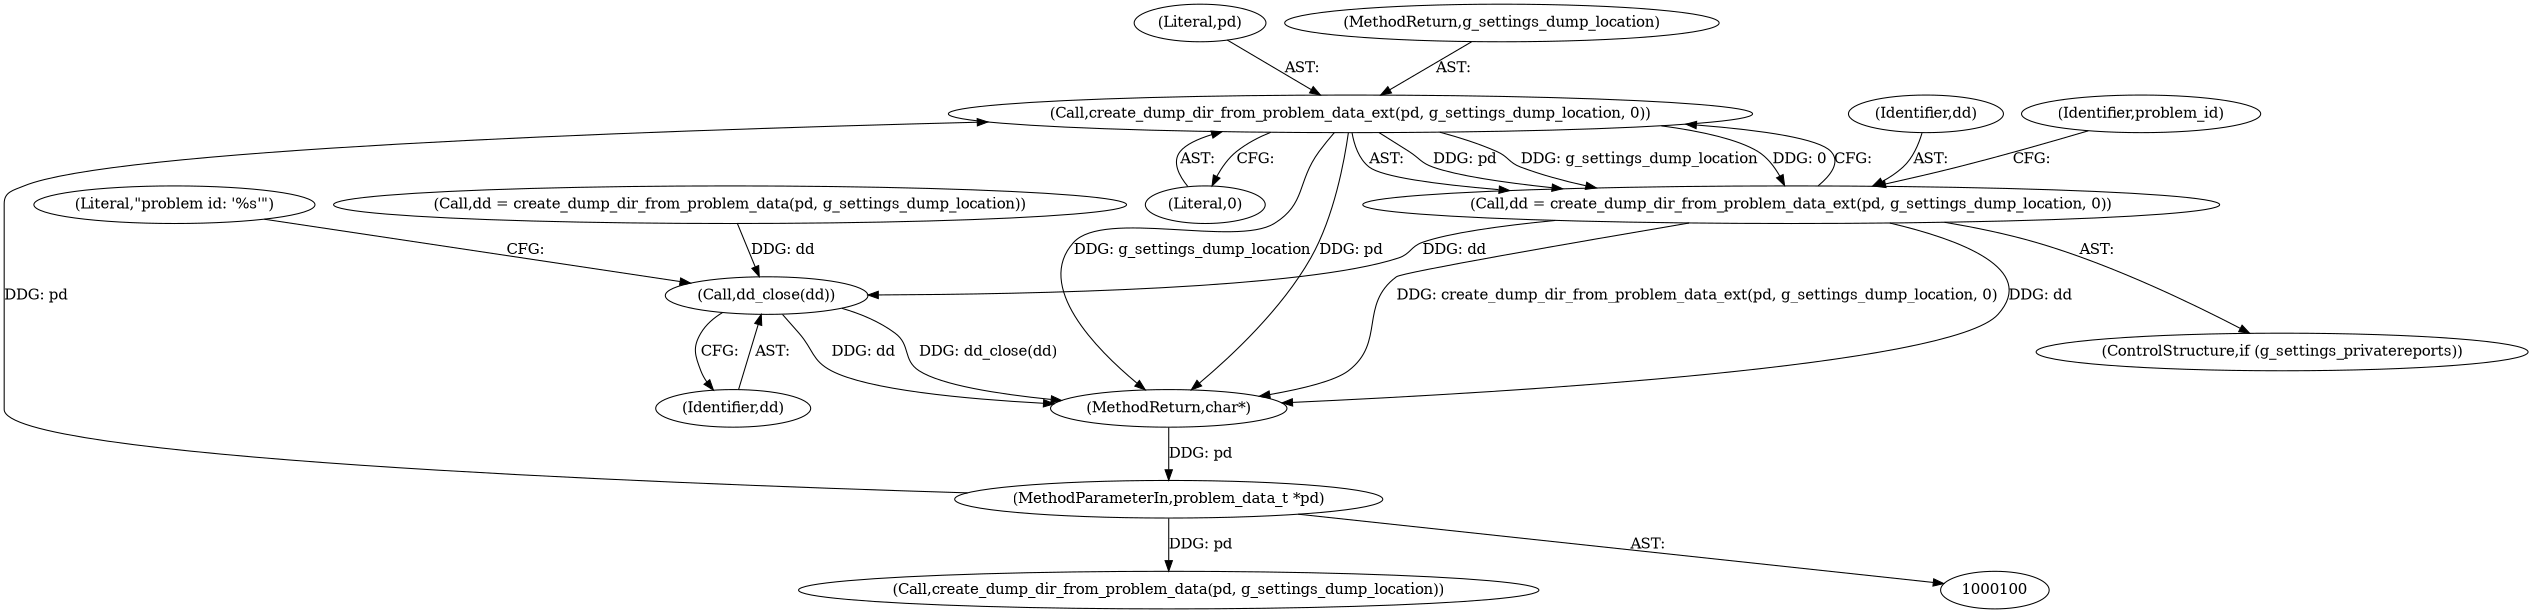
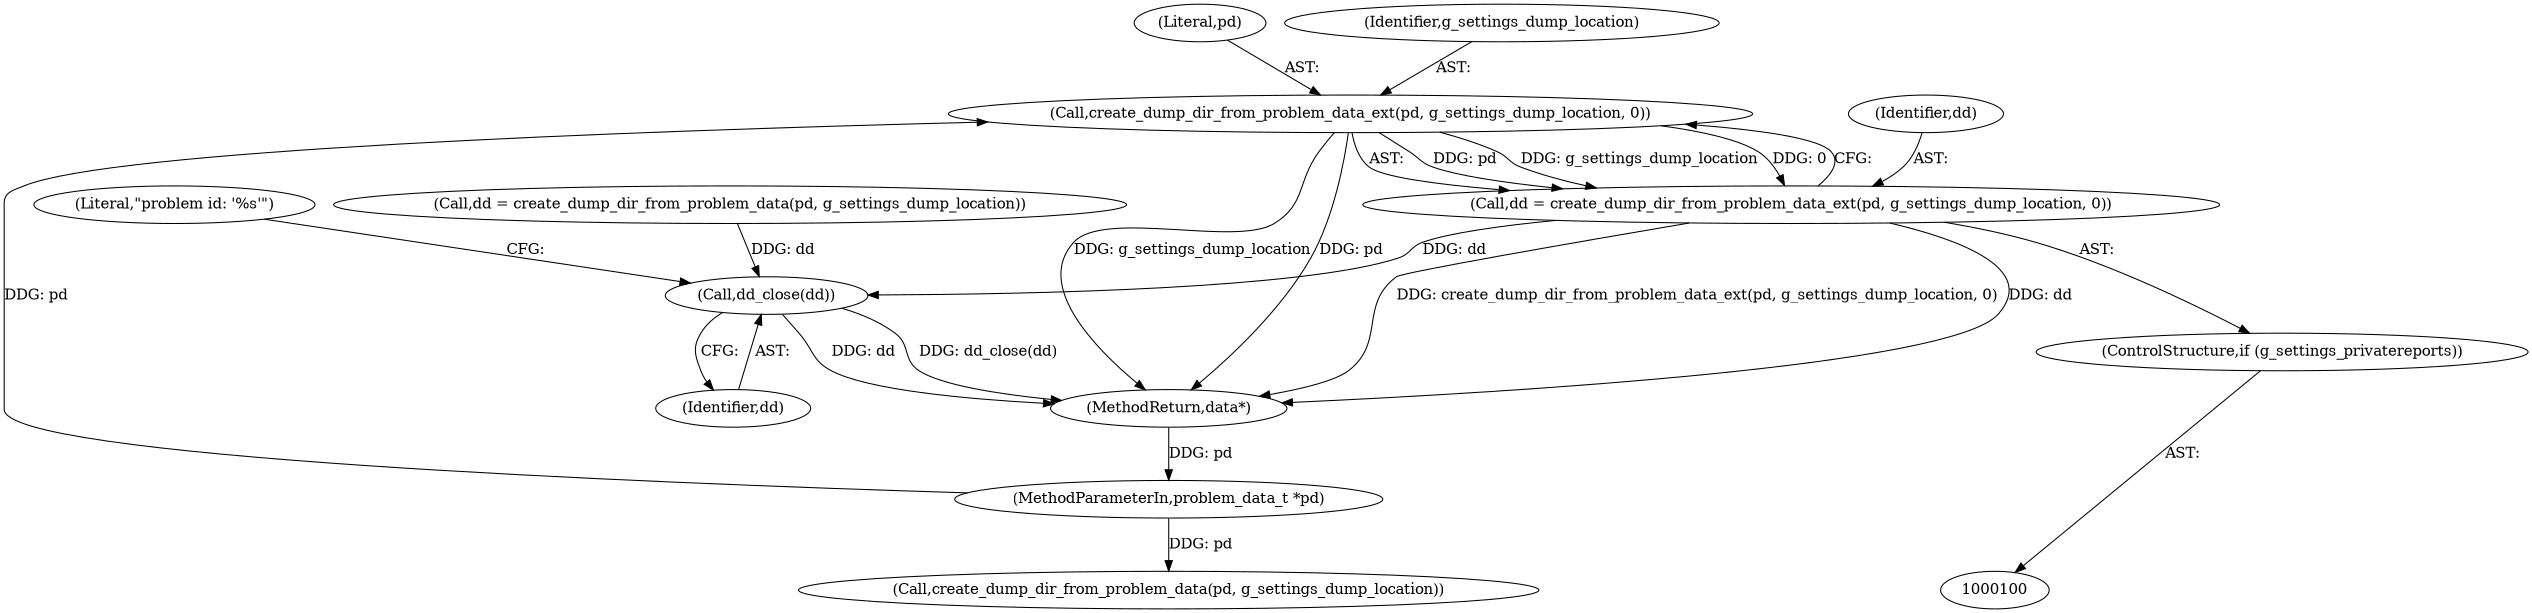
  digraph {
    n1 [label="(Call,create_dump_dir_from_problem_data_ext(pd, g_settings_dump_location, 0))"]
    n2 [label="(Call,dd = create_dump_dir_from_problem_data_ext(pd, g_settings_dump_location, 0))"]
-   n3 [label="(MethodReturn,char*)"]
-   n4 [label="(Literal,0)"]
+   n3 [label="(MethodReturn,data*)"]
    n5 [label="(Call,dd_close(dd))"]
    n6 [label="(ControlStructure,if (g_settings_privatereports))"]
    n7 [label="(MethodParameterIn,problem_data_t *pd)"]
    n8 [label="(Call,create_dump_dir_from_problem_data(pd, g_settings_dump_location))"]
    1000100
    n10 [label="(Identifier,dd)"]
    n11 [label="(Literal,\"problem id: '%s'\")"]
    n12 [label="(Call,dd = create_dump_dir_from_problem_data(pd, g_settings_dump_location))"]
    n13 [label="(Identifier,dd)"]
    n14 [label="(Literal,pd)"]
-   n15 [label="(Identifier,problem_id)"]
-   n16 [label="(MethodReturn,g_settings_dump_location)"]
+   n16 [label="(Identifier,g_settings_dump_location)"]
    n1 -> n2 [label="AST: "]
    n1 -> n2 [label="DDG: pd"]
    n1 -> n2 [label="DDG: g_settings_dump_location"]
    n1 -> n2 [label="DDG: 0"]
    n1 -> n3 [label="DDG: g_settings_dump_location"]
    n1 -> n3 [label="DDG: pd"]
-   n1 -> n4 [label="CFG: "]
    n2 -> n1 [label="CFG: "]
    n2 -> n3 [label="DDG: create_dump_dir_from_problem_data_ext(pd, g_settings_dump_location, 0)"]
    n2 -> n3 [label="DDG: dd"]
    n2 -> n5 [label="DDG: dd"]
    n2 -> n6 [label="AST: "]
    n3 -> n7 [label="DDG: pd"]
-   n4 -> n1 [label="AST: "]
    n5 -> n3 [label="DDG: dd"]
    n5 -> n3 [label="DDG: dd_close(dd)"]
    n5 -> n10 [label="CFG: "]
    n7 -> n1 [label="DDG: pd"]
    n7 -> n8 [label="DDG: pd"]
-   n7 -> 1000100 [label="AST: "]
+   n6 -> 1000100 [label="AST: "]
    n10 -> n5 [label="AST: "]
    n11 -> n5 [label="CFG: "]
    n12 -> n5 [label="DDG: dd"]
    n13 -> n2 [label="AST: "]
    n14 -> n1 [label="AST: "]
-   n15 -> n2 [label="CFG: "]
    n16 -> n1 [label="AST: "]
  }
